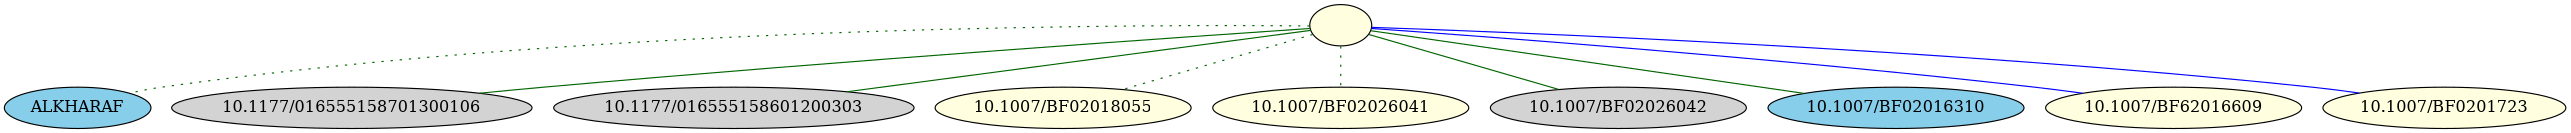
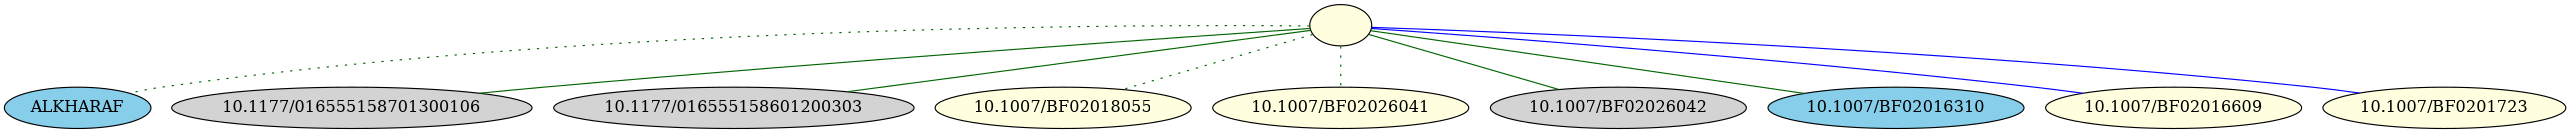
  strict graph {
    node [fillcolor=lightyellow style=filled]
    edge [color=darkgreen style=solid]
    ""
    ALKHARAF [fillcolor=skyblue]
    "10.1177/016555158701300106" [fillcolor=lightgrey]
    "10.1177/016555158601200303" [fillcolor=lightgrey]
    "10.1007/BF02018055"
    "10.1007/BF02026041"
    "10.1007/BF02026042" [fillcolor=lightgrey]
    "10.1007/BF02016310" [fillcolor=skyblue]
-   "10.1007/BF02016609" [label="10.1007/BF62016609"]
+   "10.1007/BF02016609"
    "10.1007/BF0201723"
    "" -- ALKHARAF [style=dotted]
    "" -- "10.1177/016555158701300106"
    "" -- "10.1177/016555158601200303"
    "" -- "10.1007/BF02018055" [style=dotted]
    "" -- "10.1007/BF02026041" [style=dotted]
    "" -- "10.1007/BF02026042"
    "" -- "10.1007/BF02016310"
    "" -- "10.1007/BF02016609" [color=blue]
    "" -- "10.1007/BF0201723" [color=blue]
  }
